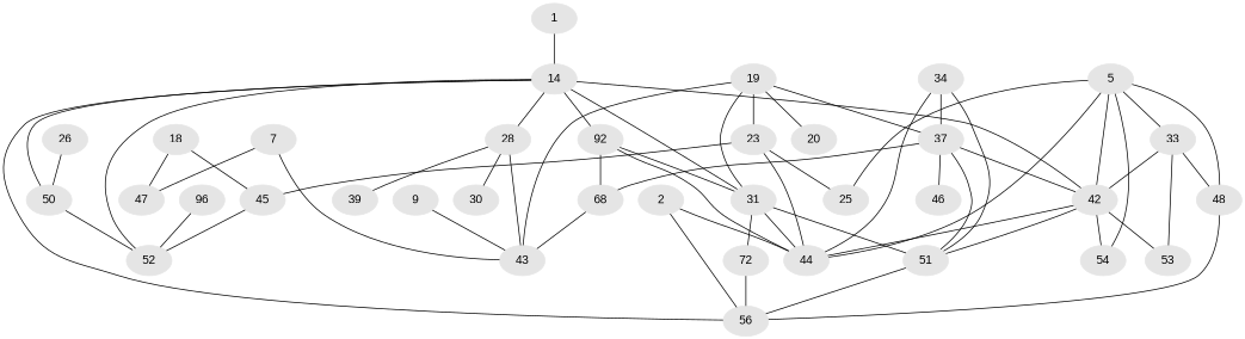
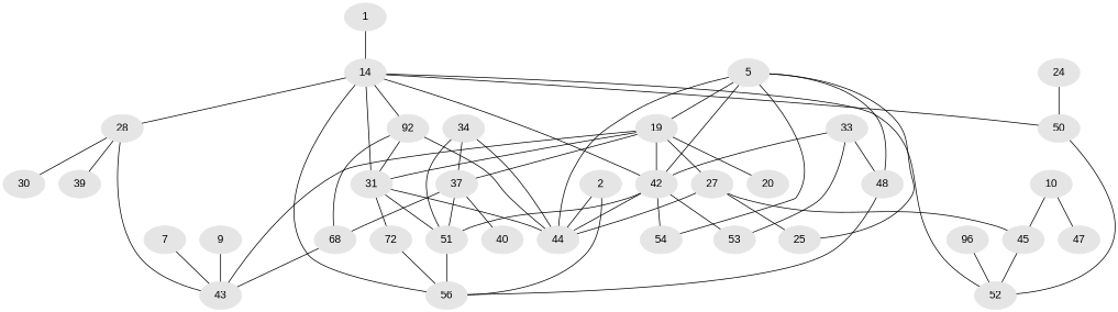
  graph {
    fontname="Liberation Sans"
    node [color=gray90 fontname="Liberation Sans" style=filled]
    edge [fontname="Liberation Sans" weight=1.0]
    1
    14
    56
    31
    42
    28
    n7 [label=92]
    50
    52
    51
    2
    44
    48
-   24 [label=26]
+   24
    n15 [label=72]
    5
    19
    25
    n19 [label=54]
    43
    20
-   23
+   23 [label=27]
    37
    53
    7
    47
    9
    39
    30
    n30 [label=68]
    33
-   18
+   18 [label=10]
    45
-   46
+   46 [label=40]
    34
    n36 [label=96]
    1 -- 14
    14 -- 56
    14 -- 31 [weight=3.0]
    14 -- 42
    14 -- 28 [weight=2.0]
    14 -- n7
    14 -- 50
    14 -- 52
    31 -- 51 [weight=2.0]
    31 -- 44 [weight=2.0]
    31 -- n15
    42 -- 51
    42 -- 44 [weight=2.0]
    42 -- n19
    42 -- 53
    28 -- 43
    28 -- 39
    28 -- 30
    n7 -- 31
    n7 -- 44
    n7 -- n30 [weight=2.0]
    50 -- 52
    51 -- 56
    2 -- 56
    2 -- 44
    48 -- 56
    24 -- 50
    n15 -- 56
    5 -- 42
    5 -- 44
    5 -- 48
-   5 -- 33
+   5 -- 19
    5 -- 25
    5 -- n19
    19 -- 31
-   37 -- 42 [weight=2.0]
+   19 -- 42 [weight=2.0]
    19 -- 43
    19 -- 20
    19 -- 23
    19 -- 37
    23 -- 44
    23 -- 25
    23 -- 45
    37 -- 51
    37 -- n30
    37 -- 46
    7 -- 43
-   7 -- 47
    9 -- 43
    n30 -- 43
    33 -- 42
    33 -- 48
    33 -- 53
    18 -- 47
    18 -- 45
    45 -- 52
    34 -- 51
    34 -- 44
    34 -- 37
    n36 -- 52
  }
